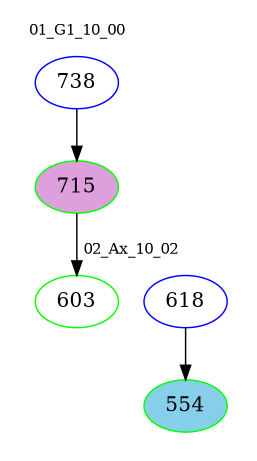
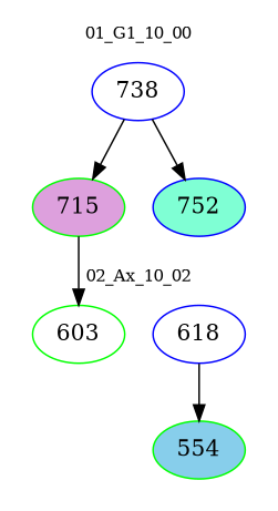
  digraph {
    node [color=blue fillcolor=white style=filled]
    edge [color=black]
    n1 [label=618]
    n2 [color=green fillcolor=skyblue label=554]
    n3 [color=green label=603]
    n4 [label=738]
    n5 [color=green fillcolor=plum label=715]
+   n6 [fillcolor=aquamarine label=752]
    subgraph cluster_1 {
      color=white
      fontsize=10
      label="02_Ax_10_02"
      n1
      n2
      n3
    }
    subgraph cluster_2 {
      color=white
      fontsize=10
      label="01_G1_10_00"
      n4
      n5
+     n6
    }
    n1 -> n2
    n4 -> n5
+   n4 -> n6
    n5 -> n3
  }
